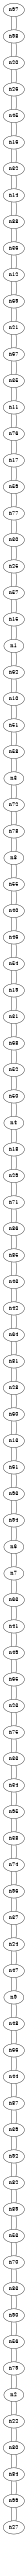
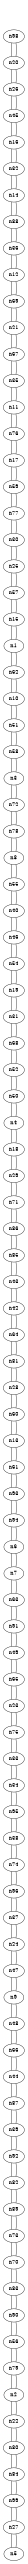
  graph {
-   n97
    n98
    n1
    n15
    n62
    n57
    n10
    n2
    n22
    n79
    n80
    n56
    n3
    n58
    n72
    n51
    n78
    n4
    n18
    n50
    n29
    n52
+   n5
    n27
    n99
    n6
    n7
    n94
    n63
    n93
-   n91 [label=n41]
+   n91
    n8
    n55
    n40
    n9
    n47
    n48
    n24
    n66
    n11
    n35
    n76
    n67
    n17
    n12
    n36
    n69
    n88
    n21
    n13
    n60
    n61
    n28
    n14
    n32
    n16
    n25
    n45
    n26
    n59
    n77
    n71
    n19
    n31
    n54
    n68
    n46
    n20
    n84
    n23
    n65
    n75
    n49
    n33
    n37
    n96
    n30
    n81
    n64
    n86
    n34
    n95
    n38
    n74
    n39
    n87
    n92
    n44
    n82
    n42
    n43
    n85
-   n53
+   n53 [label=n73]
    n70
    n89
    n83
    n90
-   n97 -- n98
-   n98 -- n97
    n98 -- n20
    n1 -- n15
    n1 -- n62
    n15 -- n1
    n15 -- n57
    n62 -- n1
    n62 -- n10
    n57 -- n15
    n57 -- n25
    n10 -- n62
    n10 -- n51
    n2 -- n22
    n2 -- n79
    n22 -- n2
    n22 -- n80
    n79 -- n2
    n79 -- n56
    n80 -- n22
    n80 -- n84
    n56 -- n79
    n56 -- n90
    n3 -- n58
    n3 -- n72
    n58 -- n3
    n58 -- n51
    n72 -- n3
    n72 -- n78
    n51 -- n10
    n51 -- n58
    n78 -- n72
    n78 -- n8
    n4 -- n18
    n4 -- n50
    n18 -- n4
    n18 -- n29
    n50 -- n4
    n50 -- n52
    n29 -- n18
    n29 -- n71
    n52 -- n50
    n52 -- n68
+   n5 -- n27
+   n27 -- n5
    n27 -- n99
    n99 -- n27
    n99 -- n84
    n6 -- n7
    n6 -- n94
    n7 -- n6
    n7 -- n63
    n94 -- n6
    n94 -- n93
    n63 -- n7
    n63 -- n91
    n93 -- n94
    n93 -- n61
    n91 -- n63
    n91 -- n49
    n8 -- n78
    n8 -- n55
    n55 -- n8
    n55 -- n40
    n40 -- n55
    n40 -- n46
    n9 -- n47
    n9 -- n48
    n47 -- n9
    n47 -- n24
    n48 -- n9
    n48 -- n66
    n24 -- n47
    n24 -- n37
    n66 -- n48
    n66 -- n44
    n11 -- n35
    n11 -- n76
    n35 -- n11
    n35 -- n67
    n76 -- n11
    n76 -- n17
    n67 -- n35
    n67 -- n21
    n17 -- n76
    n17 -- n59
    n12 -- n36
    n12 -- n69
    n36 -- n12
    n36 -- n88
    n69 -- n12
    n69 -- n21
    n88 -- n36
    n88 -- n14
    n21 -- n67
    n21 -- n69
    n13 -- n60
    n13 -- n61
    n60 -- n13
    n60 -- n28
    n61 -- n93
    n61 -- n13
    n28 -- n60
    n28 -- n81
    n14 -- n88
    n14 -- n32
    n32 -- n14
    n32 -- n16
    n16 -- n32
    n16 -- n45
    n25 -- n57
    n25 -- n30
    n45 -- n16
    n45 -- n26
    n26 -- n45
    n26 -- n20
    n59 -- n17
    n59 -- n77
    n77 -- n59
    n77 -- n30
    n71 -- n29
    n71 -- n86
    n19 -- n31
    n19 -- n54
    n31 -- n19
    n31 -- n68
    n54 -- n19
    n54 -- n46
    n68 -- n52
    n68 -- n31
    n46 -- n40
    n46 -- n54
    n20 -- n98
    n20 -- n26
    n84 -- n80
    n84 -- n99
    n23 -- n65
    n23 -- n75
    n65 -- n23
    n65 -- n49
    n75 -- n23
    n75 -- n33
    n49 -- n91
    n49 -- n65
    n33 -- n75
    n33 -- n34
    n37 -- n24
    n37 -- n96
    n96 -- n37
    n96 -- n74
    n30 -- n25
    n30 -- n77
    n81 -- n28
    n81 -- n64
    n64 -- n81
    n64 -- n42
    n86 -- n71
    n86 -- n85
    n34 -- n33
    n34 -- n95
    n95 -- n34
    n95 -- n38
    n38 -- n95
    n38 -- n74
    n74 -- n96
    n74 -- n38
    n39 -- n87
    n39 -- n92
    n87 -- n39
    n87 -- n44
    n92 -- n39
    n92 -- n82
    n44 -- n66
    n44 -- n87
    n82 -- n92
    n82 -- n89
    n42 -- n64
    n42 -- n43
    n43 -- n42
    n43 -- n85
    n85 -- n86
    n85 -- n43
    n53 -- n70
    n53 -- n89
    n70 -- n53
    n70 -- n83
    n89 -- n82
    n89 -- n53
    n83 -- n70
    n83 -- n90
    n90 -- n56
    n90 -- n83
  }
